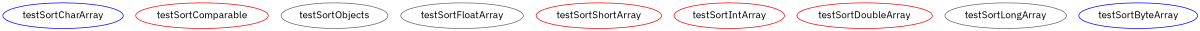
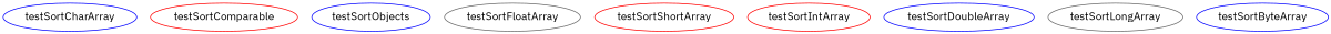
  digraph {
    fontname="IBM Plex Sans"
    node [color=red fontname="IBM Plex Sans"]
    testSortCharArray [color=blue]
    testSortComparable
-   testSortObjects [color=gray40]
+   testSortObjects [color=blue]
    testSortFloatArray [color=gray40]
    testSortShortArray
    testSortIntArray
-   testSortDoubleArray
+   testSortDoubleArray [color=blue]
    testSortLongArray [color=gray40]
    testSortByteArray [color=blue]
  }
